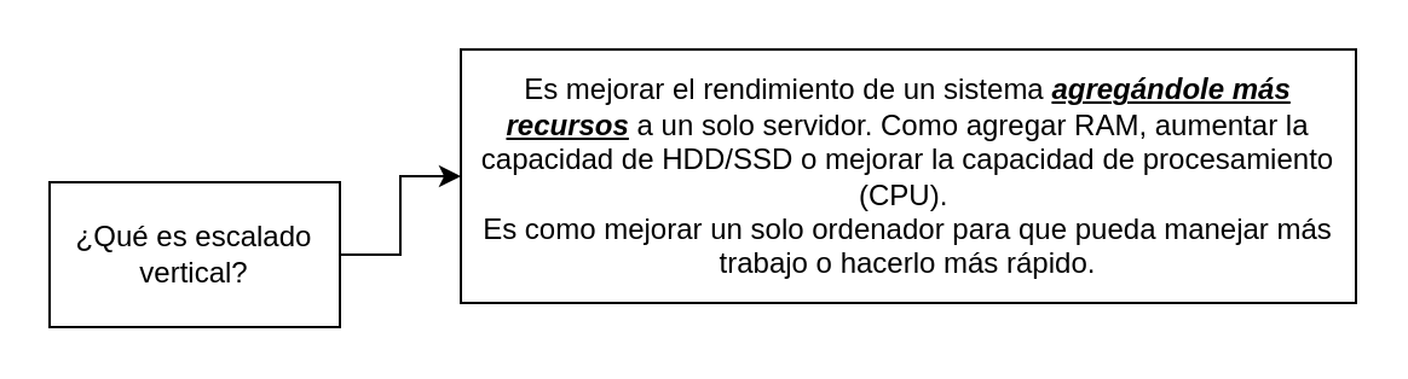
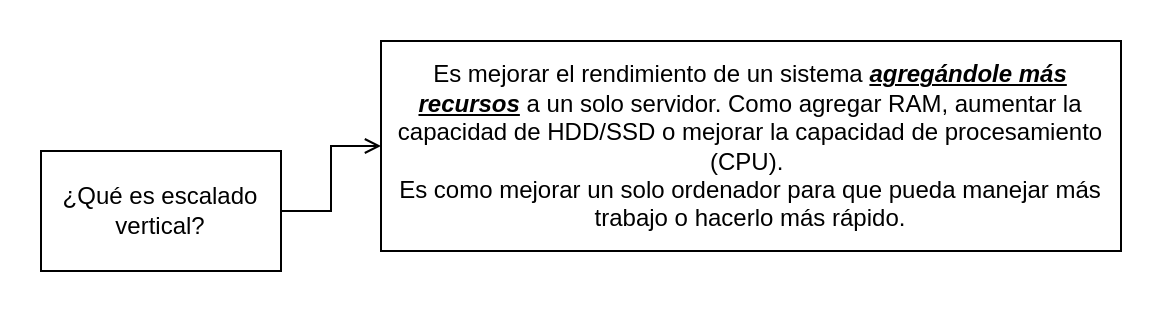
  <mxCell id="0" />
  <mxCell id="1" parent="0" />
- <mxCell id="2" style="edgeStyle=orthogonalEdgeStyle;rounded=0;orthogonalLoop=1;jettySize=auto;html=1;entryX=0;entryY=0.5;entryDx=0;entryDy=0;" edge="1" parent="1" source="3" target="4"><mxGeometry relative="1" as="geometry" /></mxCell>
+ <mxCell id="2" style="edgeStyle=orthogonalEdgeStyle;rounded=0;orthogonalLoop=1;jettySize=auto;html=1;entryX=0;entryY=0.5;entryDx=0;entryDy=0;endArrow=open;" edge="1" parent="1" source="3" target="4"><mxGeometry relative="1" as="geometry" /></mxCell>
  <mxCell id="3" value="¿Qué es escalado vertical?" style="rounded=0;whiteSpace=wrap;html=1;" vertex="1" parent="1"><mxGeometry x="20" y="75" width="120" height="60" as="geometry" /></mxCell>
  <mxCell id="4" value="Es mejorar el rendimiento de un sistema&amp;nbsp;&lt;b&gt;&lt;i&gt;&lt;u&gt;agregándole más recursos&lt;/u&gt;&lt;/i&gt;&lt;/b&gt;&amp;nbsp;a un solo servidor. Como agregar RAM, aumentar la capacidad de HDD/SSD o mejorar la capacidad de procesamiento (CPU).&amp;nbsp;&lt;div&gt;Es como mejorar un solo ordenador para que pueda manejar más trabajo o hacerlo más rápido.&lt;/div&gt;" style="rounded=0;whiteSpace=wrap;html=1;" vertex="1" parent="1"><mxGeometry x="190" y="20" width="370" height="105" as="geometry" /></mxCell>
